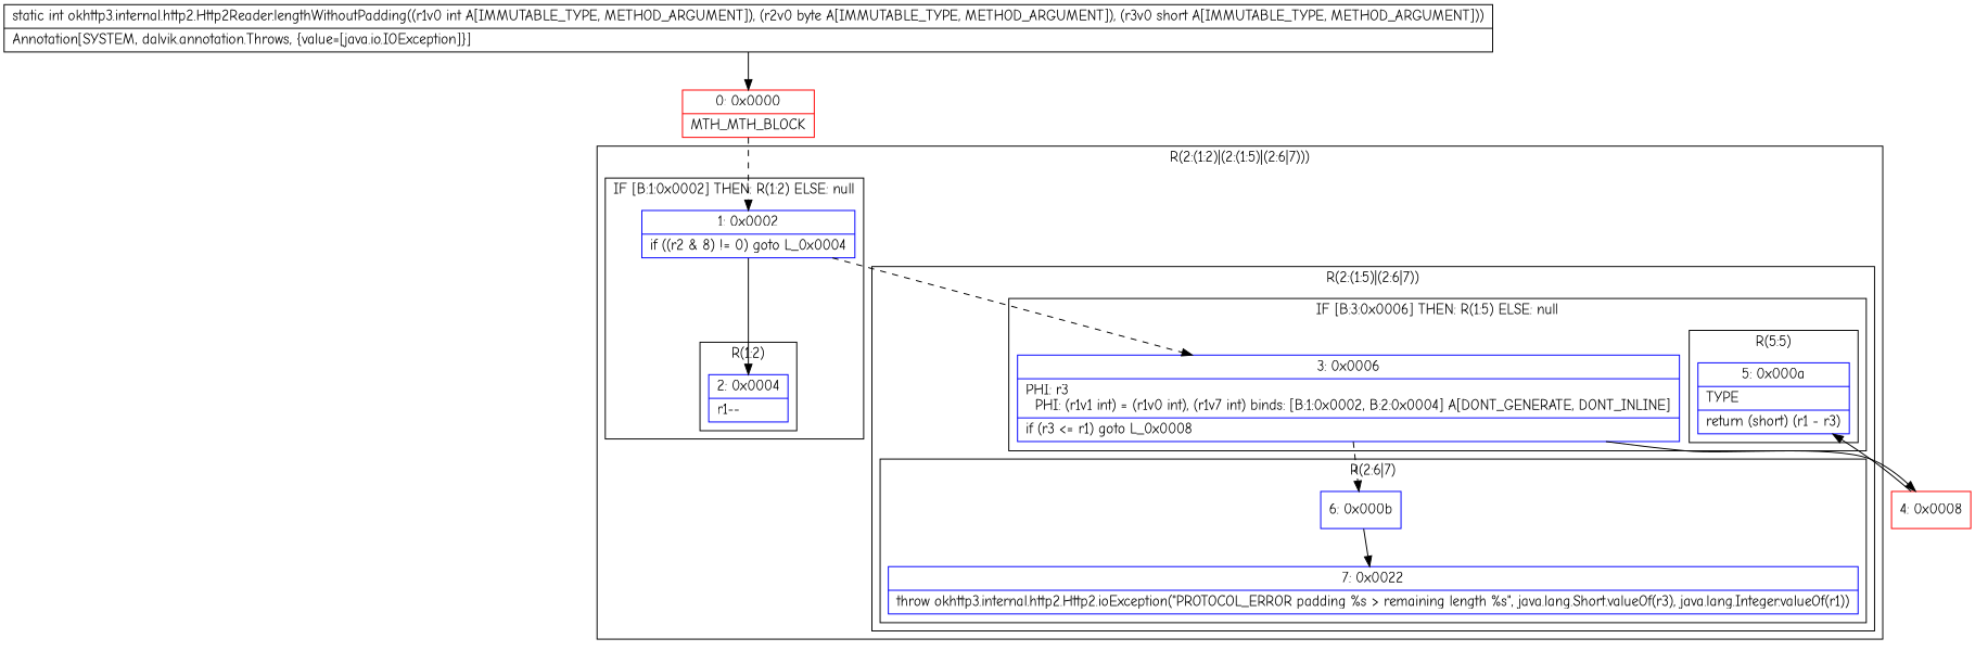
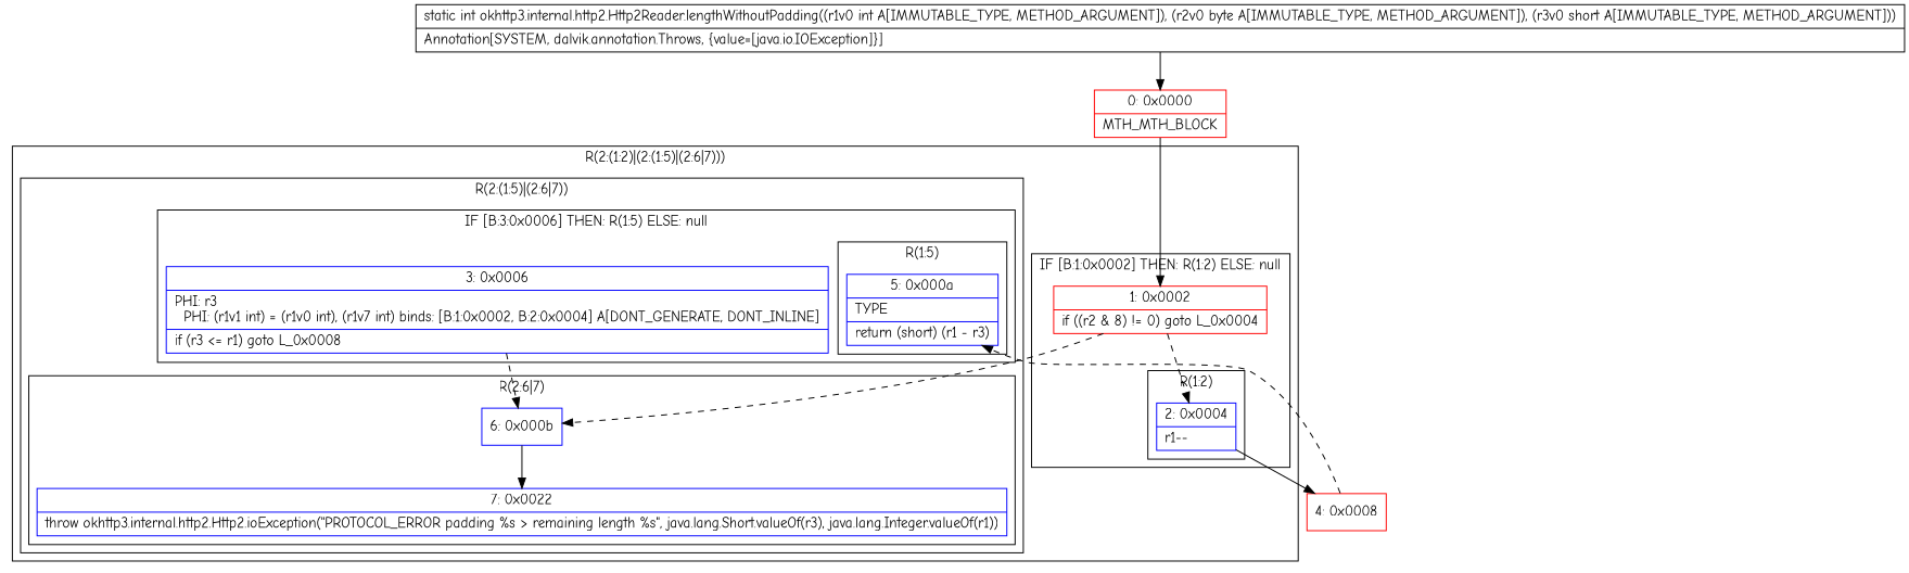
  digraph {
    fontname="Comic Neue"
    node [color=blue fontname="Comic Neue" shape=record]
    edge [fontname="Comic Neue"]
    n1 [label="{2\:\ 0x0004|r1\-\-\l}"]
-   n2 [label="{1\:\ 0x0002|if ((r2 & 8) != 0) goto L_0x0004\l}"]
+   n2 [color=red label="{1\:\ 0x0002|if ((r2 & 8) != 0) goto L_0x0004\l}"]
    n3 [label="{5\:\ 0x000a|TYPE\l|return (short) (r1 \- r3)\l}"]
    n4 [label="{3\:\ 0x0006|PHI: r3 \l  PHI: (r1v1 int) = (r1v0 int), (r1v7 int) binds: [B:1:0x0002, B:2:0x0004] A[DONT_GENERATE, DONT_INLINE]\l|if (r3 \<= r1) goto L_0x0008\l}"]
    n5 [label="{6\:\ 0x000b}"]
    n6 [label="{7\:\ 0x0022|throw okhttp3.internal.http2.Http2.ioException(\"PROTOCOL_ERROR padding %s \> remaining length %s\", java.lang.Short.valueOf(r3), java.lang.Integer.valueOf(r1))\l}"]
    n7 [color=red label="{4\:\ 0x0008}"]
    n8 [color=red label="{0\:\ 0x0000|MTH_MTH_BLOCK\l}"]
    n9 [label="{static int okhttp3.internal.http2.Http2Reader.lengthWithoutPadding((r1v0 int A[IMMUTABLE_TYPE, METHOD_ARGUMENT]), (r2v0 byte A[IMMUTABLE_TYPE, METHOD_ARGUMENT]), (r3v0 short A[IMMUTABLE_TYPE, METHOD_ARGUMENT]))  | Annotation[SYSTEM, dalvik.annotation.Throws, \{value=[java.io.IOException]\}]\l}" color=""]
    subgraph cluster_1 {
      label="R(2:(1:2)|(2:(1:5)|(2:6|7)))"
      subgraph cluster_2 {
        label="IF [B:1:0x0002] THEN: R(1:2) ELSE: null"
        n2
        subgraph cluster_3 {
          label="R(1:2)"
          n1
        }
      }
      subgraph cluster_4 {
        label="R(2:(1:5)|(2:6|7))"
        subgraph cluster_5 {
          label="IF [B:3:0x0006] THEN: R(1:5) ELSE: null"
          n4
          subgraph cluster_6 {
-           label="R(5:5)"
+           label="R(1:5)"
            n3
          }
        }
        subgraph cluster_7 {
          label="R(2:6|7)"
          n5
          n6
        }
      }
    }
-   n2 -> n1
-   n2 -> n4 [style=dashed]
+   n2 -> n1 [style=dashed]
+   n2 -> n5 [style=dashed]
    n4 -> n5 [style=dashed]
-   n4 -> n7
+   n1 -> n7
    n5 -> n6
-   n7 -> n3
-   n8 -> n2 [style=dashed]
+   n7 -> n3 [style=dashed]
+   n8 -> n2
    n9 -> n8
  }
